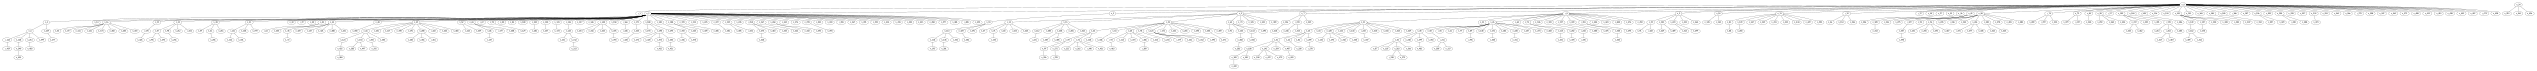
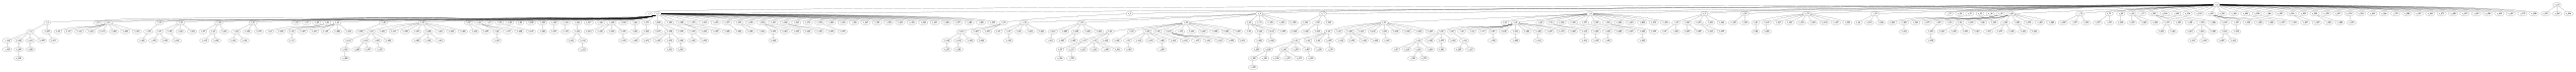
  graph {
    fontname="IBM Plex Mono"
    node [fontname="IBM Plex Mono"]
    edge [fontname="IBM Plex Mono"]
    n_0
    n_1
    n_2
    n_3
    n_5
    n_7
    n_8
    n_9
    n_10
    n_11
    n_12
    n_17
    n_18
    n_27
    n_33
    n_36
    n_42
    n_58
    n_74
    n_79
    n_85
    n_90
    n_97
    n_102
    n_104
    n_105
    n_116
    n_134
    n_141
    n_151
    n_165
    n_184
    n_185
    n_186
    n_187
    n_196
    n_203
    n_205
    n_220
    n_247
    n_252
    n_253
    n_263
    n_266
    n_279
    n_308
    n_347
    n_369
    n_372
    n_400
    n_412
    n_419
    n_438
    n_452
    n_457
    n_473
    n_498
    n_4
    n_14
    n_16
    n_19
    n_23
    n_28
    n_31
    n_32
    n_37
    n_38
    n_40
    n_43
    n_48
    n_49
    n_52
    n_65
    n_67
    n_70
    n_80
    n_84
    n_100
    n_103
    n_130
    n_131
    n_136
    n_137
    n_146
    n_148
    n_158
    n_166
    n_171
    n_180
    n_182
    n_188
    n_199
    n_215
    n_225
    n_227
    n_239
    n_245
    n_258
    n_267
    n_268
    n_269
    n_276
    n_278
    n_303
    n_333
    n_355
    n_367
    n_391
    n_392
    n_414
    n_415
    n_420
    n_421
    n_458
    n_477
    n_481
    n_485
    n_495
    n_94
    n_13
    n_15
    n_35
    n_63
    n_73
    n_125
    n_242
    n_309
    n_156
    n_219
    n_349
    n_21
    n_22
    n_26
    n_60
    n_75
    n_106
    n_159
    n_197
    n_339
    n_351
    n_404
    n_424
    n143 [label=n_848]
    n_476
    n_492
    n_29
    n_201
    n_223
    n_422
    n_464
    n_135
    n_154
    n_81
    n_139
    n_167
    n_249
    n_411
    n_423
    n_444
    n_447
    n_490
    n_46
    n_152
    n_356
    n_306
    n_189
    n_226
    n_275
    n_327
    n_95
    n_96
    n_235
    n_236
    n_243
    n_261
    n_282
    n_378
    n_401
    n_480
    n_289
    n_297
    n_325
    n_379
    n_427
    n_240
    n_259
    n_260
    n_454
    n_217
    n_459
    n_491
    n_170
    n_486
    n_149
    n_157
    n_250
    n_328
    n_450
    n_287
    n_194
    n_207
    n_329
    n_430
    n_488
    n_474
    n_6
    n_229
    n_53
    n_69
    n_111
    n_161
    n_174
    n_302
    n_440
    n_472
    n_175
    n_57
    n_98
    n_212
    n_342
    n_39
    n_41
    n_216
    n_121
    n_138
    n_397
    n_64
    n_455
    n_45
    n_107
    n_127
    n_321
    n_388
    n_441
    n_350
    n_66
    n_101
    n_117
    n_190
    n_191
    n_280
    n_322
    n_443
    n_483
    n_224
    n_359
    n_86
    n_177
    n_408
    n_129
    n_286
    n_257
    n_173
    n_144
    n_254
    n_316
    n_343
    n_376
    n_436
    n_345
    n_193
    n_198
    n_295
    n_192
    n_210
    n_439
    n_406
    n_381
    n_305
    n_336
    n_375
    n_410
    n_453
    n_466
    n_332
    n_494
    n_394
    n_113
    n_169
    n_291
    n_47
    n_71
    n_83
    n_434
    n_465
    n_112
    n_200
    n_238
    n_281
    n_364
    n_24
    n_319
    n_361
    n_496
    n_44
    n_54
    n_68
    n_78
    n_123
    n_172
    n_232
    n_265
    n_298
    n_304
    n_307
    n_92
    n_133
    n_163
    n_290
    n_418
    n_246
    n_315
    n_25
    n_34
    n_120
    n_122
    n_143
    n_233
    n_310
    n_344
    n_363
    n_449
    n_30
    n_50
    n_55
    n_61
    n_77
    n_89
    n_140
    n_176
    n_183
    n_228
    n_237
    n_274
    n_460
    n_115
    n_202
    n_244
    n_380
    n_475
    n_358
    n_395
    n_91
    n_160
    n_469
    n_489
    n_314
    n_499
    n_88
    n_283
    n_313
    n_357
    n_251
    n_255
    n_294
    n_467
    n_371
    n_377
    n_445
    n_324
    n_365
    n_334
    n_462
    n_213
    n_264
    n_285
    n_162
    n_178
    n_409
    n_416
    n_417
    n_487
    n_398
    n_51
    n_62
    n_82
    n_209
    n_132
    n_293
    n_318
    n_338
    n_337
    n_56
    n_248
    n_299
    n_353
    n_211
    n_396
    n_208
    n_311
    n_341
    n_470
    n_335
    n_360
    n_87
    n_110
    n_218
    n_366
    n_482
    n_300
    n_317
    n_230
    n_273
    n_108
    n_142
    n_354
    n_407
    n_330
    n_270
    n_109
    n_181
    n_150
    n_437
    n_479
    n_433
    n_442
    n_155
    n_221
    n_387
    n_405
    n_59
    n_76
    n_128
    n_446
    n_93
    n_114
    n_373
    n_386
    n_413
    n_234
    n_179
    n_241
    n_362
    n_390
    n_471
    n_368
    n_384
    n_383
    n_99
    n_271
    n_222
    n_262
    n_348
    n_431
    n_463
    n_389
    n_326
    n_370
    n_118
    n_145
    n_352
    n_382
    n_195
    n_301
    n_164
    n_168
    n_214
    n_399
    n_277
    n_426
    n_296
    n_493
    n_256
+   n_119
    n_206
    n_126
    n_331
    n_72
    n_124
    n_153
    n_204
    n_385
    n_284
    n_456
    n_461
    n_147
    n_231
    n_312
    n_393
    n_428
    n_272
    n_320
    n_374
    n_402
    n_346
    n_478
    n_468
    n_432
    n_451
    n_323
    n_425
    n_288
    n_497
    n_292
    n_484
    n_429
    n_340
    n_403
    n_435
    n_0 -- n_1
    n_0 -- n_2
    n_0 -- n_3
    n_0 -- n_5
    n_0 -- n_7
    n_0 -- n_8
    n_0 -- n_9
    n_0 -- n_10
    n_0 -- n_11
    n_0 -- n_12
    n_0 -- n_17
    n_0 -- n_18
    n_0 -- n_27
    n_0 -- n_33
    n_0 -- n_36
    n_0 -- n_42
    n_0 -- n_58
    n_0 -- n_74
    n_0 -- n_79
    n_0 -- n_85
    n_0 -- n_90
    n_0 -- n_97
    n_0 -- n_102
    n_0 -- n_104
    n_0 -- n_105
    n_0 -- n_116
    n_0 -- n_134
    n_0 -- n_141
    n_0 -- n_151
    n_0 -- n_165
    n_0 -- n_184
    n_0 -- n_185
    n_0 -- n_186
    n_0 -- n_187
    n_0 -- n_196
    n_0 -- n_203
    n_0 -- n_205
    n_0 -- n_220
    n_0 -- n_247
    n_0 -- n_252
    n_0 -- n_253
    n_0 -- n_263
    n_0 -- n_266
    n_0 -- n_279
    n_0 -- n_308
    n_0 -- n_347
    n_0 -- n_369
    n_0 -- n_372
    n_0 -- n_400
    n_0 -- n_412
    n_0 -- n_419
    n_0 -- n_438
    n_0 -- n_452
    n_0 -- n_457
    n_0 -- n_473
    n_0 -- n_498
    n_2 -- n_4
    n_2 -- n_14
    n_2 -- n_16
    n_2 -- n_19
    n_2 -- n_23
    n_2 -- n_28
    n_2 -- n_31
    n_2 -- n_32
    n_2 -- n_37
    n_2 -- n_38
    n_2 -- n_40
    n_2 -- n_43
    n_2 -- n_48
    n_2 -- n_49
    n_2 -- n_52
    n_2 -- n_65
    n_2 -- n_67
    n_2 -- n_70
    n_2 -- n_80
    n_2 -- n_84
    n_2 -- n_100
    n_2 -- n_103
    n_2 -- n_130
    n_2 -- n_131
    n_2 -- n_136
    n_2 -- n_137
    n_2 -- n_146
    n_2 -- n_148
    n_2 -- n_158
    n_2 -- n_166
    n_2 -- n_171
    n_2 -- n_180
    n_2 -- n_182
    n_2 -- n_188
    n_2 -- n_199
    n_2 -- n_215
    n_2 -- n_225
    n_2 -- n_227
    n_2 -- n_239
    n_2 -- n_245
    n_2 -- n_258
    n_2 -- n_267
    n_2 -- n_268
    n_2 -- n_269
    n_2 -- n_276
    n_2 -- n_278
    n_2 -- n_303
    n_2 -- n_333
    n_2 -- n_355
    n_2 -- n_367
    n_2 -- n_391
    n_2 -- n_392
    n_2 -- n_414
    n_2 -- n_415
    n_2 -- n_420
    n_2 -- n_421
    n_2 -- n_458
    n_2 -- n_477
    n_2 -- n_481
    n_2 -- n_485
    n_2 -- n_495
    n_3 -- n_94
    n_5 -- n_13
    n_5 -- n_15
    n_5 -- n_35
    n_5 -- n_63
    n_5 -- n_73
    n_5 -- n_125
    n_5 -- n_242
    n_5 -- n_309
    n_7 -- n_156
    n_7 -- n_219
    n_7 -- n_349
    n_8 -- n_21
    n_8 -- n_22
    n_8 -- n_26
    n_8 -- n_60
    n_8 -- n_75
    n_8 -- n_106
    n_8 -- n_159
    n_8 -- n_197
    n_8 -- n_339
    n_8 -- n_351
    n_8 -- n_404
    n_8 -- n_424
    n_8 -- n143
    n_8 -- n_476
    n_8 -- n_492
    n_9 -- n_29
    n_9 -- n_201
    n_9 -- n_223
    n_9 -- n_422
    n_9 -- n_464
    n_10 -- n_135
    n_10 -- n_154
    n_11 -- n_81
    n_11 -- n_139
    n_11 -- n_167
    n_11 -- n_249
    n_11 -- n_411
    n_11 -- n_423
    n_11 -- n_444
    n_11 -- n_447
    n_11 -- n_490
    n_12 -- n_46
    n_12 -- n_152
    n_12 -- n_356
    n_27 -- n_306
    n_36 -- n_189
    n_42 -- n_226
    n_42 -- n_275
    n_42 -- n_327
    n_58 -- n_95
    n_58 -- n_96
    n_58 -- n_235
    n_58 -- n_236
    n_58 -- n_243
    n_58 -- n_261
    n_58 -- n_282
    n_58 -- n_378
    n_58 -- n_401
    n_58 -- n_480
    n_74 -- n_289
    n_74 -- n_297
    n_74 -- n_325
    n_79 -- n_379
    n_79 -- n_427
    n_85 -- n_240
    n_90 -- n_259
    n_90 -- n_260
    n_90 -- n_454
    n_102 -- n_217
    n_102 -- n_459
    n_102 -- n_491
    n_104 -- n_170
    n_105 -- n_486
    n_141 -- n_149
    n_141 -- n_157
    n_141 -- n_250
    n_141 -- n_328
    n_141 -- n_450
    n_184 -- n_287
    n_185 -- n_194
    n_196 -- n_207
    n_196 -- n_329
    n_205 -- n_430
    n_205 -- n_488
    n_252 -- n_474
    n_4 -- n_6
    n_4 -- n_229
    n_16 -- n_53
    n_16 -- n_69
    n_16 -- n_111
    n_16 -- n_161
    n_16 -- n_174
    n_16 -- n_302
    n_16 -- n_440
    n_16 -- n_472
    n_19 -- n_175
    n_23 -- n_57
    n_23 -- n_98
    n_23 -- n_212
    n_23 -- n_342
    n_28 -- n_39
    n_28 -- n_41
    n_28 -- n_216
    n_31 -- n_121
    n_31 -- n_138
    n_31 -- n_397
    n_40 -- n_64
    n_40 -- n_455
    n_43 -- n_45
    n_43 -- n_107
    n_43 -- n_127
    n_43 -- n_321
    n_43 -- n_388
    n_43 -- n_441
    n_48 -- n_350
    n_49 -- n_66
    n_49 -- n_101
    n_49 -- n_117
    n_49 -- n_190
    n_49 -- n_191
    n_49 -- n_280
    n_49 -- n_322
    n_49 -- n_443
    n_49 -- n_483
    n_52 -- n_224
    n_52 -- n_359
    n_65 -- n_86
    n_65 -- n_177
    n_65 -- n_408
    n_70 -- n_129
    n_103 -- n_286
    n_130 -- n_257
    n_131 -- n_173
    n_136 -- n_144
    n_148 -- n_254
    n_148 -- n_316
    n_148 -- n_343
    n_148 -- n_376
    n_166 -- n_436
    n_171 -- n_345
    n_180 -- n_193
    n_180 -- n_198
    n_180 -- n_295
    n_182 -- n_192
    n_188 -- n_210
    n_188 -- n_439
    n_199 -- n_406
    n_227 -- n_381
    n_239 -- n_305
    n_239 -- n_336
    n_258 -- n_375
    n_258 -- n_410
    n_258 -- n_453
    n_267 -- n_466
    n_268 -- n_332
    n_268 -- n_494
    n_278 -- n_394
    n_94 -- n_113
    n_94 -- n_169
    n_94 -- n_291
    n_13 -- n_47
    n_13 -- n_71
    n_13 -- n_83
    n_13 -- n_434
    n_13 -- n_465
    n_15 -- n_112
    n_15 -- n_200
    n_15 -- n_238
    n_15 -- n_281
    n_15 -- n_364
    n_35 -- n_44
    n_35 -- n_54
    n_35 -- n_68
    n_35 -- n_78
    n_35 -- n_123
    n_35 -- n_172
    n_35 -- n_232
    n_35 -- n_265
    n_35 -- n_298
    n_35 -- n_304
    n_35 -- n_307
    n_63 -- n_92
    n_63 -- n_133
    n_63 -- n_163
    n_63 -- n_290
    n_156 -- n_418
    n_219 -- n_246
    n_219 -- n_315
    n_21 -- n_25
    n_21 -- n_34
    n_21 -- n_120
    n_21 -- n_122
    n_21 -- n_143
    n_21 -- n_233
    n_21 -- n_310
    n_21 -- n_344
    n_21 -- n_363
    n_21 -- n_449
    n_26 -- n_30
    n_26 -- n_50
    n_26 -- n_55
    n_26 -- n_61
    n_26 -- n_77
    n_26 -- n_89
    n_26 -- n_140
    n_26 -- n_176
    n_26 -- n_183
    n_26 -- n_228
    n_26 -- n_237
    n_26 -- n_274
    n_26 -- n_460
    n_75 -- n_115
    n_75 -- n_202
    n_159 -- n_244
    n_197 -- n_380
    n_339 -- n_475
    n_351 -- n_358
    n_351 -- n_395
    n_29 -- n_91
    n_29 -- n_160
    n_201 -- n_469
    n_201 -- n_489
    n_223 -- n_314
    n_223 -- n_499
    n_81 -- n_88
    n_139 -- n_283
    n_189 -- n_313
    n_327 -- n_357
    n_96 -- n_251
    n_96 -- n_255
    n_96 -- n_294
    n_96 -- n_467
    n_261 -- n_371
    n_261 -- n_377
    n_261 -- n_445
    n_282 -- n_324
    n_282 -- n_365
    n_217 -- n_334
    n_217 -- n_462
    n_170 -- n_213
    n_170 -- n_264
    n_170 -- n_285
    n_149 -- n_162
    n_157 -- n_178
    n_6 -- n_164
    n_6 -- n_168
    n_6 -- n_214
    n_6 -- n_399
    n_229 -- n_277
    n_175 -- n_426
    n_57 -- n_296
    n_57 -- n_493
    n_98 -- n_256
+   n_41 -- n_119
    n_41 -- n_206
    n_121 -- n_126
    n_121 -- n_331
    n_45 -- n_72
    n_66 -- n_124
    n_66 -- n_153
    n_66 -- n_204
    n_66 -- n_385
    n_280 -- n_284
    n_280 -- n_456
    n_280 -- n_461
    n_86 -- n_147
    n_144 -- n_231
    n_144 -- n_312
    n_376 -- n_393
    n_345 -- n_428
    n_198 -- n_272
    n_198 -- n_320
    n_198 -- n_374
    n_198 -- n_402
    n_192 -- n_346
    n_192 -- n_478
    n_375 -- n_468
    n_113 -- n_118
    n_113 -- n_145
    n_113 -- n_352
    n_169 -- n_382
    n_71 -- n_155
    n_112 -- n_221
    n_238 -- n_387
    n_238 -- n_405
    n_24 -- n_319
    n_24 -- n_361
    n_24 -- n_496
    n_44 -- n_59
    n_44 -- n_76
    n_44 -- n_128
    n_54 -- n_446
    n_68 -- n_93
    n_68 -- n_114
    n_68 -- n_373
    n_68 -- n_386
    n_68 -- n_413
    n_78 -- n_234
    n_123 -- n_179
    n_123 -- n_241
    n_123 -- n_362
    n_123 -- n_390
    n_304 -- n_471
    n_133 -- n_368
    n_163 -- n_384
    n_25 -- n_51
    n_25 -- n_62
    n_25 -- n_82
    n_25 -- n_209
    n_120 -- n_132
    n_120 -- n_293
    n_120 -- n_318
    n_120 -- n_338
    n_233 -- n_337
    n_30 -- n_56
    n_30 -- n_248
    n_30 -- n_299
    n_30 -- n_353
    n_50 -- n_211
    n_89 -- n_396
    n_176 -- n_208
    n_228 -- n_311
    n_115 -- n_341
    n_202 -- n_470
    n_244 -- n_335
    n_358 -- n_360
    n_357 -- n_398
    n_264 -- n_417
    n_264 -- n_487
    n_162 -- n_409
    n_162 -- n_416
    n_51 -- n_108
    n_51 -- n_142
    n_51 -- n_354
    n_51 -- n_407
    n_62 -- n_330
    n_209 -- n_270
    n_56 -- n_87
    n_56 -- n_110
    n_56 -- n_218
    n_56 -- n_366
    n_299 -- n_482
    n_211 -- n_300
    n_211 -- n_317
    n_218 -- n_230
    n_218 -- n_273
    n_108 -- n_109
    n_108 -- n_181
    n_142 -- n_150
    n_142 -- n_437
    n_142 -- n_479
    n_407 -- n_433
    n_109 -- n_442
    n_59 -- n_99
    n_59 -- n_271
    n_76 -- n_222
    n_76 -- n_262
    n_76 -- n_348
    n_76 -- n_431
    n_93 -- n_463
    n_386 -- n_389
    n_368 -- n_383
    n_99 -- n_326
    n_271 -- n_370
    n_118 -- n_195
    n_145 -- n_301
    n_164 -- n_429
    n_168 -- n_340
    n_214 -- n_403
    n_124 -- n_425
    n_153 -- n_288
    n_153 -- n_497
    n_204 -- n_292
    n_312 -- n_323
    n_374 -- n_432
    n_402 -- n_451
    n_425 -- n_484
    n_340 -- n_435
  }
